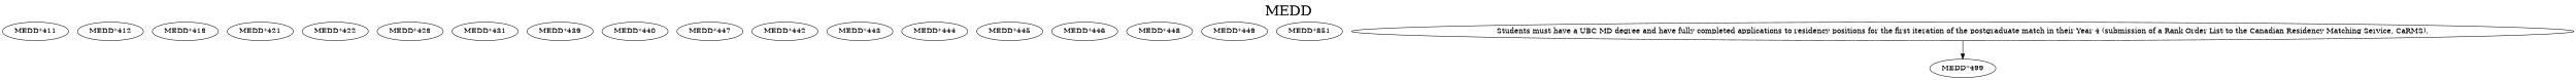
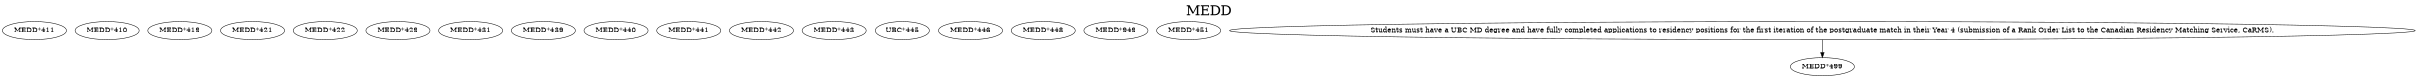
  digraph {
    fontsize=27
    label=MEDD
    labelloc=t
    "MEDD*411"
-   "MEDD*412"
+   "MEDD*412" [label="MEDD*410"]
    "MEDD*419"
    "MEDD*421"
    "MEDD*422"
    "MEDD*429"
    "MEDD*431"
    "MEDD*439"
    "MEDD*440"
-   "MEDD*441" [label="MEDD*447"]
+   "MEDD*441"
    "MEDD*442"
    "MEDD*443"
-   "MEDD*444"
-   "MEDD*445"
+   "MEDD*445" [label="UBC*445"]
    "MEDD*446"
    "MEDD*448"
-   "MEDD*449"
-   "MEDD*451" [label="MEDD*851"]
+   "MEDD*449" [label="MEDD*949"]
+   "MEDD*451"
    "Students must have a UBC MD degree and have fully completed applications to residency positions for the first iteration of the postgraduate match in their Year 4 (submission of a Rank Order List to the Canadian Residency Matching Service, CaRMS)."
    "MEDD*499"
    "Students must have a UBC MD degree and have fully completed applications to residency positions for the first iteration of the postgraduate match in their Year 4 (submission of a Rank Order List to the Canadian Residency Matching Service, CaRMS)." -> "MEDD*499" [style=solid arrowhead=normal]
  }
